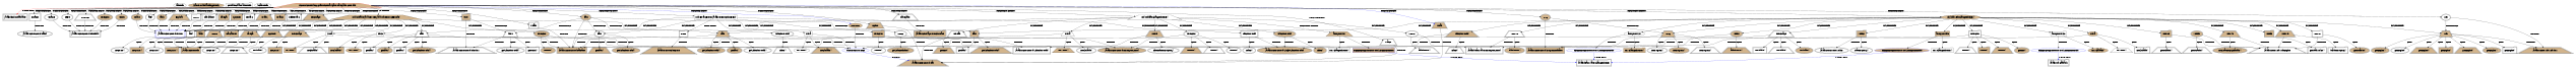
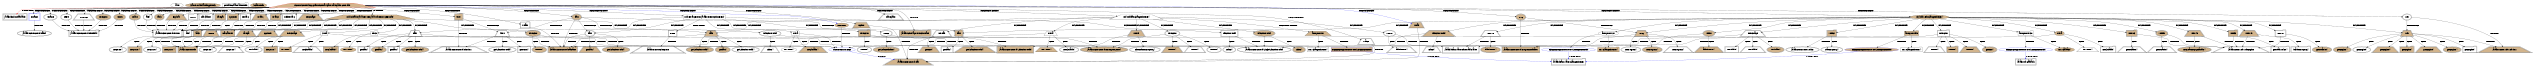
  digraph {
    node [fillcolor=tan shape=ellipse style=filled isFrameworkType=true vertexType=INSIDE_CALL peripheries=2]
-   baseInfo [category=extension_graph fillcolor=white graphId=2563 isAnonymous=false possibleRelation=true isFrameworkType="" vertexType="" peripheries=""]
+   baseInfo [category=extension_graph fillcolor=white graphId=2563 isAnonymous=false possibleRelation=true label=value isFrameworkType="" vertexType="" peripheries=""]
    frameworkRelatedTypesInfo [0="javafx.fxml.Initializable" isFrameworkType="" vertexType="" peripheries=""]
    possibleCollaborationsInfo [0="2563~CLIENT_METHOD_DECLARATION-INSTANTIATION-~javafx.fxml.Initializable ~javafx.util.Callback ~false~true" 1="2563~CLIENT_METHOD_DECLARATION-INSTANTIATION-CLIENT_METHOD_DECLARATION-INSTANTIATION-CLIENT_METHOD_DECLARATION-INSTANTIATION-OVERRIDING_METHOD_DECLARATION-INSTANTIATION-OVERRIDING_METHOD_DECLARATION-INSTANTIATION-FIELD_DECLARATION-~javafx.fxml.Initializable ~javafx.scene.control.Tab ~false~false" 2="2563~CLIENT_METHOD_DECLARATION-INSTANTIATION-~javafx.fxml.Initializable ~javafx.beans.value.ChangeListener ~false~true" fillcolor=white shape=folder isFrameworkType="" vertexType="" peripheries=""]
-   locationInfo [contextSignature=NavegadorController filePath="/dony1990-ProsDesktop/ProsDesktop-master/src/nicon/NiconDesktop/guifx/NiconNavigator/NavegadorController.java" fillcolor=white graphId=2563 projectName="dony1990-ProsDesktop" isFrameworkType="" vertexType="" peripheries=""]
+   locationInfo [contextSignature=NavegadorController filePath="/dony1990-ProsDesktop/ProsDesktop-master/src/nicon/NiconDesktop/guifx/NiconNavigator/NavegadorController.java" graphId=2563 projectName="dony1990-ProsDesktop" isFrameworkType="" vertexType="" peripheries=""]
    n5 [color=red isFrameworkType=false label="nicon.NiconDesktop.guifx.NiconNavigator.NavegadorController" shape=trapezium vertexType=ROOT_CLIENT_CLASS_DECLARATION peripheries=""]
    n6 [fillcolor=white label="javafx.fxml.Initializable" shape=folder vertexType=FRAMEWORK_INTERFACE_TYPE]
    n7 [label=AMarc shape=trapezium vertexType=FIELD_DECLARATION]
    n8 [label=AMarcs shape=folder vertexType=FIELD_DECLARATION]
-   n9 [fillcolor=white label=DName shape=folder vertexType=FIELD_DECLARATION]
+   n9 [fillcolor=white label=DName shape=folder vertexType=FIELD_DECLARATION color=blue]
    n10 [fillcolor=white label=DeleteMarc shape=folder vertexType=FIELD_DECLARATION]
    n11 [label=DescImage shape=trapezium vertexType=FIELD_DECLARATION]
    n12 [fillcolor=white label=Dfield vertexType=FIELD_DECLARATION]
    n13 [label=Direccion vertexType=FIELD_DECLARATION]
    n14 [label=Dsave vertexType=FIELD_DECLARATION]
    n15 [label=Explorar shape=trapezium vertexType=FIELD_DECLARATION]
    n16 [fillcolor=white label=Home shape=folder vertexType=FIELD_DECLARATION]
    n17 [fillcolor=white label=INIPAGE shape=trapezium vertexType=FIELD_DECLARATION]
    n18 [fillcolor=white label=IRMarc shape=folder vertexType=FIELD_DECLARATION]
    n19 [label=MLink vertexType=FIELD_DECLARATION]
    n20 [fillcolor=white label=MName vertexType=FIELD_DECLARATION]
    n21 [label=MTab shape=trapezium vertexType=FIELD_DECLARATION]
    n22 [fillcolor=white label=MTabs shape=folder vertexType=FIELD_DECLARATION]
    n23 [fillcolor=white label=Marcs shape=trapezium vertexType=FIELD_DECLARATION]
    n24 [isFrameworkType=false label=NABTABs vertexType=FIELD_DECLARATION peripheries=""]
    n25 [fillcolor=white label=Navegador shape=trapezium vertexType=FIELD_DECLARATION]
    n26 [label=Option shape=trapezium vertexType=FIELD_DECLARATION]
    n27 [label=Prog vertexType=FIELD_DECLARATION]
    n28 [label=Tabs vertexType=FIELD_DECLARATION]
    n29 [fillcolor=white label=adel vertexType=FIELD_DECLARATION]
    n30 [label=back vertexType=FIELD_DECLARATION]
    n31 [label=listM shape=folder vertexType=FIELD_DECLARATION]
    n32 [fillcolor=white label=marcadores shape=folder vertexType=FIELD_DECLARATION]
    n33 [label=navegar shape=folder vertexType=FIELD_DECLARATION]
    n34 [label=opciones shape=folder vertexType=FIELD_DECLARATION]
    n35 [fillcolor=white label=web vertexType=FIELD_DECLARATION]
    n36 [isFrameworkType=false label="void initialize(java.net.URL,java.util.ResourceBundle)" shape=trapezium vertexType=OVERRIDING_METHOD_DECLARATION peripheries=""]
    n37 [fillcolor=white isFrameworkType=false label="void IRMarcButton(javafx.event.ActionEvent)" shape=folder vertexType=CLIENT_METHOD_DECLARATION peripheries=""]
    n38 [fillcolor=white isFrameworkType=false label="void AddTabsChangeListener()" shape=trapezium vertexType=CLIENT_METHOD_DECLARATION peripheries=""]
    n39 [isFrameworkType=false label="void AddWebsChangeListener()" vertexType=CLIENT_METHOD_DECLARATION peripheries=""]
-   n40 [fillcolor=white label="javafx.scene.control.Button" shape=folder vertexType=FRAMEWORK_CLASS_TYPE color=blue]
+   n40 [fillcolor=white label="javafx.scene.control.Button" shape=folder vertexType=FRAMEWORK_CLASS_TYPE]
    n41 [fillcolor=white label="javafx.scene.control.Label" vertexType=FRAMEWORK_CLASS_TYPE]
    n42 [fillcolor=white label="javafx.scene.control.TextField" shape=folder vertexType=FRAMEWORK_CLASS_TYPE]
    n43 [label="javafx.scene.control.Tab" shape=trapezium vertexType=FRAMEWORK_CLASS_TYPE]
    n44 [label="javafx.scene.control.TabPane" shape=folder vertexType=FRAMEWORK_CLASS_TYPE]
    n45 [color=blue fillcolor=white isFrameworkType=false label="nicon.Recursos.TABs" vertexType=REFERENCE_CLIENT_CLASS_DECLARATION peripheries=""]
    n46 [label="javafx.scene.layout.AnchorPane" shape=folder vertexType=FRAMEWORK_CLASS_TYPE]
    n47 [label="javafx.scene.control.ProgressIndicator" shape=folder vertexType=FRAMEWORK_CLASS_TYPE]
    n48 [label=Prog shape=trapezium vertexType=VARIABLE_EXPRESION]
    n49 [fillcolor=white label=Tabs shape=trapezium vertexType=VARIABLE_EXPRESION]
    n50 [fillcolor=white label=Tabs vertexType=VARIABLE_EXPRESION]
    n51 [label=Tabs shape=trapezium vertexType=VARIABLE_EXPRESION]
    n52 [label=Tabs shape=folder vertexType=VARIABLE_EXPRESION]
    n53 [fillcolor=white label="javafx.scene.control.ListView" shape=trapezium vertexType=FRAMEWORK_CLASS_TYPE]
    n54 [fillcolor=white label=listM shape=trapezium vertexType=VARIABLE_EXPRESION]
    n55 [label="javafx.scene.web.WebView" shape=trapezium vertexType=FRAMEWORK_CLASS_TYPE]
    n56 [label=web shape=trapezium vertexType=VARIABLE_EXPRESION]
    n57 [label=DescImage shape=trapezium vertexType=VARIABLE_EXPRESION]
    n58 [label=Home shape=trapezium vertexType=VARIABLE_EXPRESION]
    n59 [label=navegar shape=trapezium vertexType=VARIABLE_EXPRESION]
    n60 [label=marcadores shape=folder vertexType=VARIABLE_EXPRESION]
    n61 [label=opciones shape=trapezium vertexType=VARIABLE_EXPRESION]
    n62 [label=back shape=folder vertexType=VARIABLE_EXPRESION]
    n63 [fillcolor=white label=adel shape=folder vertexType=VARIABLE_EXPRESION]
    n64 [fillcolor=white isFrameworkType=false label=Suma shape=folder vertexType=VARIABLE_EXPRESION peripheries=""]
    n65 [fillcolor=white isFrameworkType=false label=Inicio shape=folder vertexType=VARIABLE_EXPRESION peripheries=""]
    n66 [label=Direccion vertexType=VARIABLE_EXPRESION]
    n67 [fillcolor=white label=selectionModel vertexType=VARIABLE_EXPRESION]
    n68 [fillcolor=white label=event shape=folder vertexType=PARAMETER_DECLARATION]
    n69 [fillcolor=white label=VAR60 vertexType=VARIABLE_EXPRESION]
    n70 [fillcolor=white isFrameworkType=false label=nueva shape=folder vertexType=VARIABLE_EXPRESION peripheries=""]
    n71 [fillcolor=white label=selectionModel shape=folder vertexType=VARIABLE_EXPRESION]
    n72 [label=Direccion shape=folder vertexType=VARIABLE_EXPRESION]
    n73 [fillcolor=white label=VAR78 vertexType=VARIABLE_EXPRESION]
    n74 [label=VAR79 shape=trapezium vertexType=VARIABLE_EXPRESION]
    n75 [isFrameworkType=false label=anonymous81 shape=trapezium vertexType=VARIABLE_EXPRESION peripheries=""]
    n76 [fillcolor=white label=newTab shape=trapezium vertexType=VARIABLE_EXPRESION]
    n77 [fillcolor=white label=Direccion vertexType=VARIABLE_EXPRESION]
    n78 [fillcolor=white isFrameworkType=false label=nueva shape=trapezium vertexType=VARIABLE_EXPRESION peripheries=""]
    n79 [label=selectionModel vertexType=VARIABLE_EXPRESION]
    n80 [label=VAR91 vertexType=VARIABLE_EXPRESION]
    n81 [label=VAR92 shape=folder vertexType=VARIABLE_EXPRESION]
    n82 [label=VAR93 shape=folder vertexType=VARIABLE_EXPRESION]
    n83 [isFrameworkType=false label=anonymous95 shape=folder vertexType=VARIABLE_EXPRESION peripheries=""]
    n84 [fillcolor=white label=Direccion shape=folder vertexType=VARIABLE_EXPRESION]
    n85 [label=VAR99 vertexType=VARIABLE_EXPRESION]
    n86 [fillcolor=white label=VAR101 shape=folder vertexType=VARIABLE_EXPRESION]
    n87 [label=VAR103 shape=folder vertexType=VARIABLE_EXPRESION]
    n88 [label=VAR148 shape=trapezium vertexType=VARIABLE_EXPRESION]
    n89 [fillcolor=white isFrameworkType=false label=anonymous130 shape=folder vertexType=VARIABLE_EXPRESION peripheries=""]
    n90 [isFrameworkType=false label=nueva vertexType=VARIABLE_EXPRESION peripheries=""]
    n91 [label=selectionModel shape=trapezium vertexType=VARIABLE_EXPRESION]
    n92 [fillcolor=white label=VAR118 shape=trapezium vertexType=VARIABLE_EXPRESION]
    n93 [label=VAR119 shape=trapezium vertexType=VARIABLE_EXPRESION]
    n94 [fillcolor=white isFrameworkType=false label=anonymous121 vertexType=VARIABLE_EXPRESION peripheries=""]
    n95 [fillcolor=white label=DescImage shape=trapezium vertexType=VARIABLE_EXPRESION]
    n96 [fillcolor=white label="setProgress()" shape=trapezium]
    n97 [fillcolor=white label="setProgress()"]
    n98 [label="setProgress()"]
    n99 [fillcolor=white label="getTabs()" shape=folder]
    n100 [label="getTabs()"]
    n101 [fillcolor=white label="getTabs()" shape=folder]
    n102 [label="getSelectionModel()"]
    n103 [label="getTabs()" shape=trapezium]
    n104 [label="getSelectionModel()"]
    n105 [label="getSelectionModel()"]
    n106 [label="getTabs()"]
    n107 [fillcolor=white label="getSelectionModel()"]
    n108 [fillcolor=white label="getTabs()" shape=folder]
    n109 [label="getSelectionModel()" shape=trapezium]
    n110 [fillcolor=white label="getSelectionModel()"]
    n111 [fillcolor=white label="getItems()" shape=folder]
    n112 [fillcolor=white label="getEngine()"]
    n113 [label="getEngine()" shape=trapezium]
    n114 [label="getEngine()" shape=folder]
    n115 [label="getEngine()" shape=trapezium]
    n116 [label="getEngine()"]
    n117 [fillcolor=white label="getEngine()" shape=folder]
    n118 [label="getEngine()"]
    n119 [label="javafx.scene.Node" shape=folder vertexType=FRAMEWORK_CLASS_TYPE]
    n120 [label="setCursor()" shape=folder]
    n121 [fillcolor=white label="setVisible()"]
    n122 [fillcolor=white label="setCursor()"]
    n123 [fillcolor=white label="setCursor()"]
    n124 [label="setCursor()" shape=folder]
    n125 [fillcolor=white label="setCursor()" shape=trapezium]
    n126 [label="setCursor()" shape=folder]
    n127 [fillcolor=white label="setCursor()"]
    n128 [isFrameworkType=false label="new TABs()" shape=folder vertexType=CONSTRUCTOR_CALL peripheries=""]
    n129 [fillcolor=white label="setClosable()" shape=trapezium]
    n130 [isFrameworkType=false label="new TABs()" vertexType=CONSTRUCTOR_CALL peripheries=""]
    n131 [label="setClosable()" shape=folder]
    n132 [label="javafx.scene.control.TextInputControl" vertexType=FRAMEWORK_CLASS_TYPE]
    n133 [label="setText()"]
-   n134 [label="javafx.scene.control.SingleSelectionModel" vertexType=FRAMEWORK_CLASS_TYPE]
+   n134 [fillcolor=white label="javafx.scene.control.SingleSelectionModel" vertexType=FRAMEWORK_CLASS_TYPE]
    n135 [fillcolor=white label="select()" shape=trapezium]
-   n136 [label="javafx.event.ActionEvent" shape=trapezium vertexType=FRAMEWORK_CLASS_TYPE]
-   n137 [fillcolor=white label="javafx.scene.control.SelectionModel" shape=folder vertexType=FRAMEWORK_CLASS_TYPE]
+   n136 [fillcolor=white label="javafx.event.ActionEvent" shape=trapezium vertexType=FRAMEWORK_CLASS_TYPE]
+   n137 [label="javafx.scene.control.SelectionModel" shape=folder vertexType=FRAMEWORK_CLASS_TYPE]
    n138 [label="getSelectedIndex()"]
    n139 [fillcolor=white isFrameworkType=false label="new TABs()" vertexType=CONSTRUCTOR_CALL peripheries=""]
    n140 [label="setClosable()" shape=trapezium]
    n141 [fillcolor=white label="select()"]
    n142 [fillcolor=white label="setText()"]
-   n143 [fillcolor=white label="javafx.beans.value.TextInputControl" shape=folder vertexType=FRAMEWORK_INTERFACE_TYPE]
+   n143 [fillcolor=white label="javafx.beans.value.ObservableValue" shape=folder vertexType=FRAMEWORK_INTERFACE_TYPE]
    n144 [fillcolor=white label="addListener()" shape=trapezium]
    n145 [fillcolor=white label="selectedItemProperty()"]
    n146 [color=blue isFrameworkType=false label=REFERENCE_ANONYMOUS_DECLARATION shape=folder vertexType=REFERENCE_ANONYMOUS_DECLARATION peripheries=""]
    n147 [fillcolor=white isFrameworkType=false label="new ChangeListener()" shape=folder vertexType=CONSTRUCTOR_CALL peripheries=""]
    n148 [label="getText()" shape=trapezium]
    n149 [fillcolor=white label="setText()"]
    n150 [label="setText()" shape=trapezium]
    n151 [fillcolor=white label="setText()" shape=trapezium]
    n152 [isFrameworkType=false label="new TABs()" shape=trapezium vertexType=CONSTRUCTOR_CALL peripheries=""]
    n153 [fillcolor=white label="setClosable()"]
    n154 [label="select()"]
    n155 [fillcolor=white label="javafx.beans.value.ChangeListener" shape=folder vertexType=FRAMEWORK_INTERFACE_TYPE]
    n156 [label="addListener()" shape=trapezium]
    n157 [fillcolor=white label="javafx.concurrent.Worker" vertexType=FRAMEWORK_INTERFACE_TYPE]
    n158 [fillcolor=white label="stateProperty()"]
    n159 [fillcolor=white label="javafx.scene.web.WebEngine" shape=trapezium vertexType=FRAMEWORK_CLASS_TYPE]
    n160 [fillcolor=white label="getLoadWorker()" shape=folder]
    n161 [color=blue isFrameworkType=false label=REFERENCE_ANONYMOUS_DECLARATION vertexType=REFERENCE_ANONYMOUS_DECLARATION peripheries=""]
    n162 [fillcolor=white isFrameworkType=false label="new ChangeListener()" shape=folder vertexType=CONSTRUCTOR_CALL peripheries=""]
    n163 [label="setText()" shape=trapezium]
    n164 [label="getText()"]
    n165 [fillcolor=white label="setText()" shape=trapezium]
    n166 [label="setText()" shape=folder]
    n167 [fillcolor=white label="getLocation()" shape=trapezium]
    n168 [label="getLocation()"]
    n169 [fillcolor=white label="getLocation()" shape=trapezium]
    n170 [label="setCreatePopupHandler()"]
    n171 [color=blue fillcolor=white isFrameworkType=false label=REFERENCE_ANONYMOUS_DECLARATION vertexType=REFERENCE_ANONYMOUS_DECLARATION peripheries=""]
    n172 [isFrameworkType=false label="new Callback()" vertexType=CONSTRUCTOR_CALL peripheries=""]
    n173 [fillcolor=white isFrameworkType=false label="new TABs()" shape=trapezium vertexType=CONSTRUCTOR_CALL peripheries=""]
    n174 [fillcolor=white label="setClosable()" shape=folder]
    n175 [fillcolor=white label="select()" shape=trapezium]
    n176 [label="addListener()"]
    n177 [fillcolor=white label="locationProperty()" shape=folder]
    n178 [color=blue fillcolor=white isFrameworkType=false label=REFERENCE_ANONYMOUS_DECLARATION vertexType=REFERENCE_ANONYMOUS_DECLARATION peripheries=""]
    n179 [isFrameworkType=false label="new ChangeListener()" shape=folder vertexType=CONSTRUCTOR_CALL peripheries=""]
    n180 [fillcolor=white label="setVisible()" shape=trapezium]
    n181 [label="setVisible()"]
    n182 [fillcolor=white label="setVisible()" shape=folder]
    n183 [fillcolor=white label="javafx.util.Callback" shape=folder vertexType=FRAMEWORK_INTERFACE_TYPE]
    n5 -> n6 [color=red label=IMPLEMENT]
    n5 -> n7 [label=DECLARE_FIELD]
    n5 -> n8 [label=DECLARE_FIELD]
    n5 -> n9 [label=DECLARE_FIELD]
    n5 -> n10 [label=DECLARE_FIELD]
    n5 -> n11 [label=DECLARE_FIELD]
    n5 -> n12 [label=DECLARE_FIELD]
    n5 -> n13 [label=DECLARE_FIELD]
    n5 -> n14 [label=DECLARE_FIELD]
    n5 -> n15 [label=DECLARE_FIELD]
    n5 -> n16 [label=DECLARE_FIELD]
    n5 -> n17 [label=DECLARE_FIELD]
    n5 -> n18 [label=DECLARE_FIELD]
    n5 -> n19 [label=DECLARE_FIELD]
    n5 -> n20 [label=DECLARE_FIELD]
    n5 -> n21 [color=blue label=DECLARE_FIELD]
    n5 -> n22 [label=DECLARE_FIELD]
    n5 -> n23 [label=DECLARE_FIELD]
    n5 -> n24 [color=blue label=DECLARE_FIELD]
    n5 -> n25 [label=DECLARE_FIELD]
    n5 -> n26 [label=DECLARE_FIELD]
    n5 -> n27 [label=DECLARE_FIELD]
    n5 -> n28 [label=DECLARE_FIELD]
    n5 -> n29 [label=DECLARE_FIELD]
    n5 -> n30 [label=DECLARE_FIELD]
    n5 -> n31 [label=DECLARE_FIELD]
    n5 -> n32 [label=DECLARE_FIELD]
    n5 -> n33 [label=DECLARE_FIELD]
    n5 -> n34 [label=DECLARE_FIELD]
    n5 -> n35 [label=DECLARE_FIELD]
    n5 -> n36 [label=OVERRIDE]
    n5 -> n37 [label=DECLARE_METHOD]
    n5 -> n38 [label=DECLARE_METHOD]
    n5 -> n39 [label=DECLARE_METHOD]
    n7 -> n40 [label=OF_TYPE]
    n8 -> n40 [label=OF_TYPE]
    n9 -> n41 [label=OF_TYPE]
    n10 -> n40 [label=OF_TYPE]
    n11 -> n40 [label=OF_TYPE]
    n12 -> n42 [label=OF_TYPE]
    n13 -> n42 [label=OF_TYPE]
    n14 -> n40 [label=OF_TYPE]
    n15 -> n40 [label=OF_TYPE]
    n16 -> n40 [label=OF_TYPE]
    n17 -> n42 [label=OF_TYPE]
-   n18 -> n40 [label=OF_TYPE]
+   n18 -> n40 [label=CALL]
    n19 -> n42 [label=OF_TYPE]
    n20 -> n42 [label=OF_TYPE]
    n21 -> n43 [label=OF_TYPE]
    n22 -> n44 [label=OF_TYPE]
    n23 -> n43 [label=OF_TYPE]
    n24 -> n45 [label=OF_TYPE]
-   n25 -> n46 [label=OF_TYPE]
+   n5 -> n46 [label=OF_TYPE]
    n26 -> n43 [label=OF_TYPE]
    n27 -> n47 [label=OF_TYPE]
    n27 -> n48 [label=REFERENCE]
    n28 -> n44 [label=OF_TYPE]
    n28 -> n49 [label=REFERENCE]
    n28 -> n50 [label=REFERENCE]
    n28 -> n51 [label=REFERENCE]
    n28 -> n52 [label=REFERENCE]
    n29 -> n40 [label=OF_TYPE]
    n30 -> n40 [label=OF_TYPE]
    n31 -> n53 [label=OF_TYPE]
    n31 -> n54 [label=REFERENCE]
    n32 -> n40 [label=OF_TYPE]
    n33 -> n40 [label=OF_TYPE]
    n34 -> n40 [label=OF_TYPE]
    n35 -> n55 [label=OF_TYPE]
    n35 -> n56 [label=REFERENCE]
    n36 -> n49 [label=INSTANTIATE]
    n36 -> n57 [label=INSTANTIATE]
    n36 -> n58 [label=INSTANTIATE]
    n36 -> n59 [label=INSTANTIATE]
    n36 -> n60 [label=INSTANTIATE]
    n36 -> n61 [label=INSTANTIATE]
    n36 -> n62 [label=INSTANTIATE]
    n36 -> n63 [label=INSTANTIATE]
    n36 -> n64 [label=INSTANTIATE]
    n36 -> n65 [label=INSTANTIATE]
    n36 -> n66 [label=INSTANTIATE]
    n36 -> n67 [label=INSTANTIATE]
    n37 -> n50 [label=INSTANTIATE]
    n37 -> n54 [label=INSTANTIATE]
    n37 -> n68 [label=PARAMETER]
    n37 -> n69 [label=INSTANTIATE]
    n37 -> n70 [label=INSTANTIATE]
    n37 -> n71 [label=INSTANTIATE]
    n37 -> n72 [label=INSTANTIATE]
    n38 -> n51 [label=INSTANTIATE]
    n38 -> n73 [label=INSTANTIATE]
    n38 -> n74 [label=INSTANTIATE]
    n38 -> n75 [label=DECLARE_METHOD]
    n38 -> n76 [label=INSTANTIATE]
    n38 -> n77 [label=INSTANTIATE]
    n38 -> n78 [label=INSTANTIATE]
    n38 -> n79 [label=INSTANTIATE]
    n39 -> n48 [label=INSTANTIATE]
    n39 -> n52 [label=INSTANTIATE]
    n39 -> n56 [label=INSTANTIATE]
    n39 -> n80 [label=INSTANTIATE]
    n39 -> n81 [label=INSTANTIATE]
    n39 -> n82 [label=INSTANTIATE]
    n39 -> n83 [label=INSTANTIATE]
    n39 -> n84 [label=INSTANTIATE]
+   n39 -> n85 [label=INSTANTIATE]
    n39 -> n86 [label=INSTANTIATE]
    n39 -> n87 [label=INSTANTIATE]
    n39 -> n88 [label=INSTANTIATE]
    n39 -> n89 [label=INSTANTIATE]
    n39 -> n90 [label=INSTANTIATE]
    n39 -> n91 [label=INSTANTIATE]
    n39 -> n92 [label=INSTANTIATE]
    n39 -> n93 [label=INSTANTIATE]
    n39 -> n94 [label=INSTANTIATE]
    n39 -> n95 [label=INSTANTIATE]
    n45 -> n43 [color=blue label=EXTEND]
    n48 -> n47 [label=OF_TYPE]
    n48 -> n96 [label=CALL]
    n48 -> n97 [label=CALL]
    n48 -> n98 [label=CALL]
    n49 -> n44 [label=OF_TYPE]
    n49 -> n99 [label=CALL]
    n49 -> n100 [label=CALL]
    n49 -> n101 [label=CALL]
    n49 -> n102 [label=CALL]
    n50 -> n44 [label=OF_TYPE]
    n50 -> n103 [label=CALL]
    n50 -> n104 [label=CALL]
    n51 -> n44 [label=OF_TYPE]
    n51 -> n105 [label=CALL]
    n51 -> n106 [label=CALL]
    n51 -> n107 [label=CALL]
    n52 -> n44 [label=OF_TYPE]
    n52 -> n108 [label=CALL]
    n52 -> n109 [label=CALL]
    n54 -> n53 [label=OF_TYPE]
    n54 -> n110 [label=CALL]
    n54 -> n111 [label=CALL]
    n56 -> n55 [label=OF_TYPE]
    n56 -> n112 [label=CALL]
    n56 -> n113 [label=CALL]
    n56 -> n114 [label=CALL]
    n56 -> n115 [label=CALL]
    n56 -> n116 [label=CALL]
    n56 -> n117 [label=CALL]
    n56 -> n118 [label=CALL]
    n57 -> n119 [label=OF_TYPE]
    n57 -> n120 [label=CALL]
    n57 -> n121 [label=CALL]
    n58 -> n119 [label=OF_TYPE]
    n58 -> n122 [label=CALL]
    n59 -> n119 [label=OF_TYPE]
    n59 -> n123 [label=CALL]
    n60 -> n119 [label=OF_TYPE]
    n60 -> n124 [label=CALL]
    n61 -> n119 [label=OF_TYPE]
    n61 -> n125 [label=CALL]
    n62 -> n119 [label=OF_TYPE]
    n62 -> n126 [label=CALL]
    n63 -> n119 [label=OF_TYPE]
    n63 -> n127 [label=CALL]
    n64 -> n45 [label=OF_TYPE]
    n64 -> n128 [label=CALL]
    n64 -> n129 [label=CALL]
    n65 -> n45 [label=OF_TYPE]
    n65 -> n130 [label=CALL]
    n65 -> n131 [label=CALL]
    n66 -> n132 [label=OF_TYPE]
    n66 -> n133 [label=CALL]
    n67 -> n134 [label=OF_TYPE]
    n67 -> n135 [label=CALL]
    n68 -> n136 [label=OF_TYPE]
    n69 -> n137 [label=OF_TYPE]
    n69 -> n138 [label=CALL]
    n70 -> n45 [label=OF_TYPE]
    n70 -> n139 [label=CALL]
    n70 -> n140 [label=CALL]
    n71 -> n134 [label=OF_TYPE]
    n71 -> n141 [label=CALL]
    n72 -> n132 [label=OF_TYPE]
    n72 -> n142 [label=CALL]
    n73 -> n143 [label=OF_TYPE]
    n73 -> n144 [label=CALL]
    n74 -> n137 [label=OF_TYPE]
    n74 -> n145 [label=CALL]
    n75 -> n146 [label=OF_TYPE]
    n75 -> n147 [label=CALL]
    n76 -> n43 [label=OF_TYPE]
    n76 -> n148 [label=CALL]
    n77 -> n132 [label=OF_TYPE]
    n77 -> n149 [label=CALL]
    n77 -> n150 [label=CALL]
    n77 -> n151 [label=CALL]
    n78 -> n45 [label=OF_TYPE]
    n78 -> n152 [label=CALL]
    n78 -> n153 [label=CALL]
    n79 -> n134 [label=OF_TYPE]
    n79 -> n154 [label=CALL]
    n80 -> n143 [label=OF_TYPE]
    n80 -> n156 [label=CALL]
    n81 -> n157 [label=OF_TYPE]
    n81 -> n158 [label=CALL]
+   n82 -> n159 [label=OF_TYPE]
    n82 -> n160 [label=CALL]
    n83 -> n161 [label=OF_TYPE]
    n83 -> n162 [label=CALL]
    n84 -> n132 [label=OF_TYPE]
    n84 -> n163 [label=CALL]
    n84 -> n164 [label=CALL]
    n84 -> n165 [label=CALL]
    n84 -> n166 [label=CALL]
    n85 -> n159 [label=OF_TYPE]
    n85 -> n167 [label=CALL]
    n86 -> n159 [label=OF_TYPE]
    n86 -> n168 [label=CALL]
    n87 -> n159 [label=OF_TYPE]
    n87 -> n169 [label=CALL]
    n88 -> n159 [label=OF_TYPE]
    n88 -> n170 [label=CALL]
    n89 -> n171 [label=OF_TYPE]
    n89 -> n172 [label=CALL]
    n90 -> n45 [label=OF_TYPE]
    n90 -> n173 [label=CALL]
    n90 -> n174 [label=CALL]
    n91 -> n134 [label=OF_TYPE]
    n91 -> n175 [label=CALL]
    n92 -> n143 [label=OF_TYPE]
    n92 -> n176 [label=CALL]
    n93 -> n159 [label=OF_TYPE]
    n93 -> n177 [label=CALL]
    n94 -> n178 [label=OF_TYPE]
    n94 -> n179 [label=CALL]
    n95 -> n119 [label=OF_TYPE]
    n95 -> n180 [label=CALL]
    n95 -> n181 [label=CALL]
    n95 -> n182 [label=CALL]
    n146 -> n155 [color=blue label=IMPLEMENT]
    n161 -> n155 [color=blue label=IMPLEMENT]
    n171 -> n183 [color=blue label=IMPLEMENT]
    n178 -> n155 [color=blue label=IMPLEMENT]
  }
